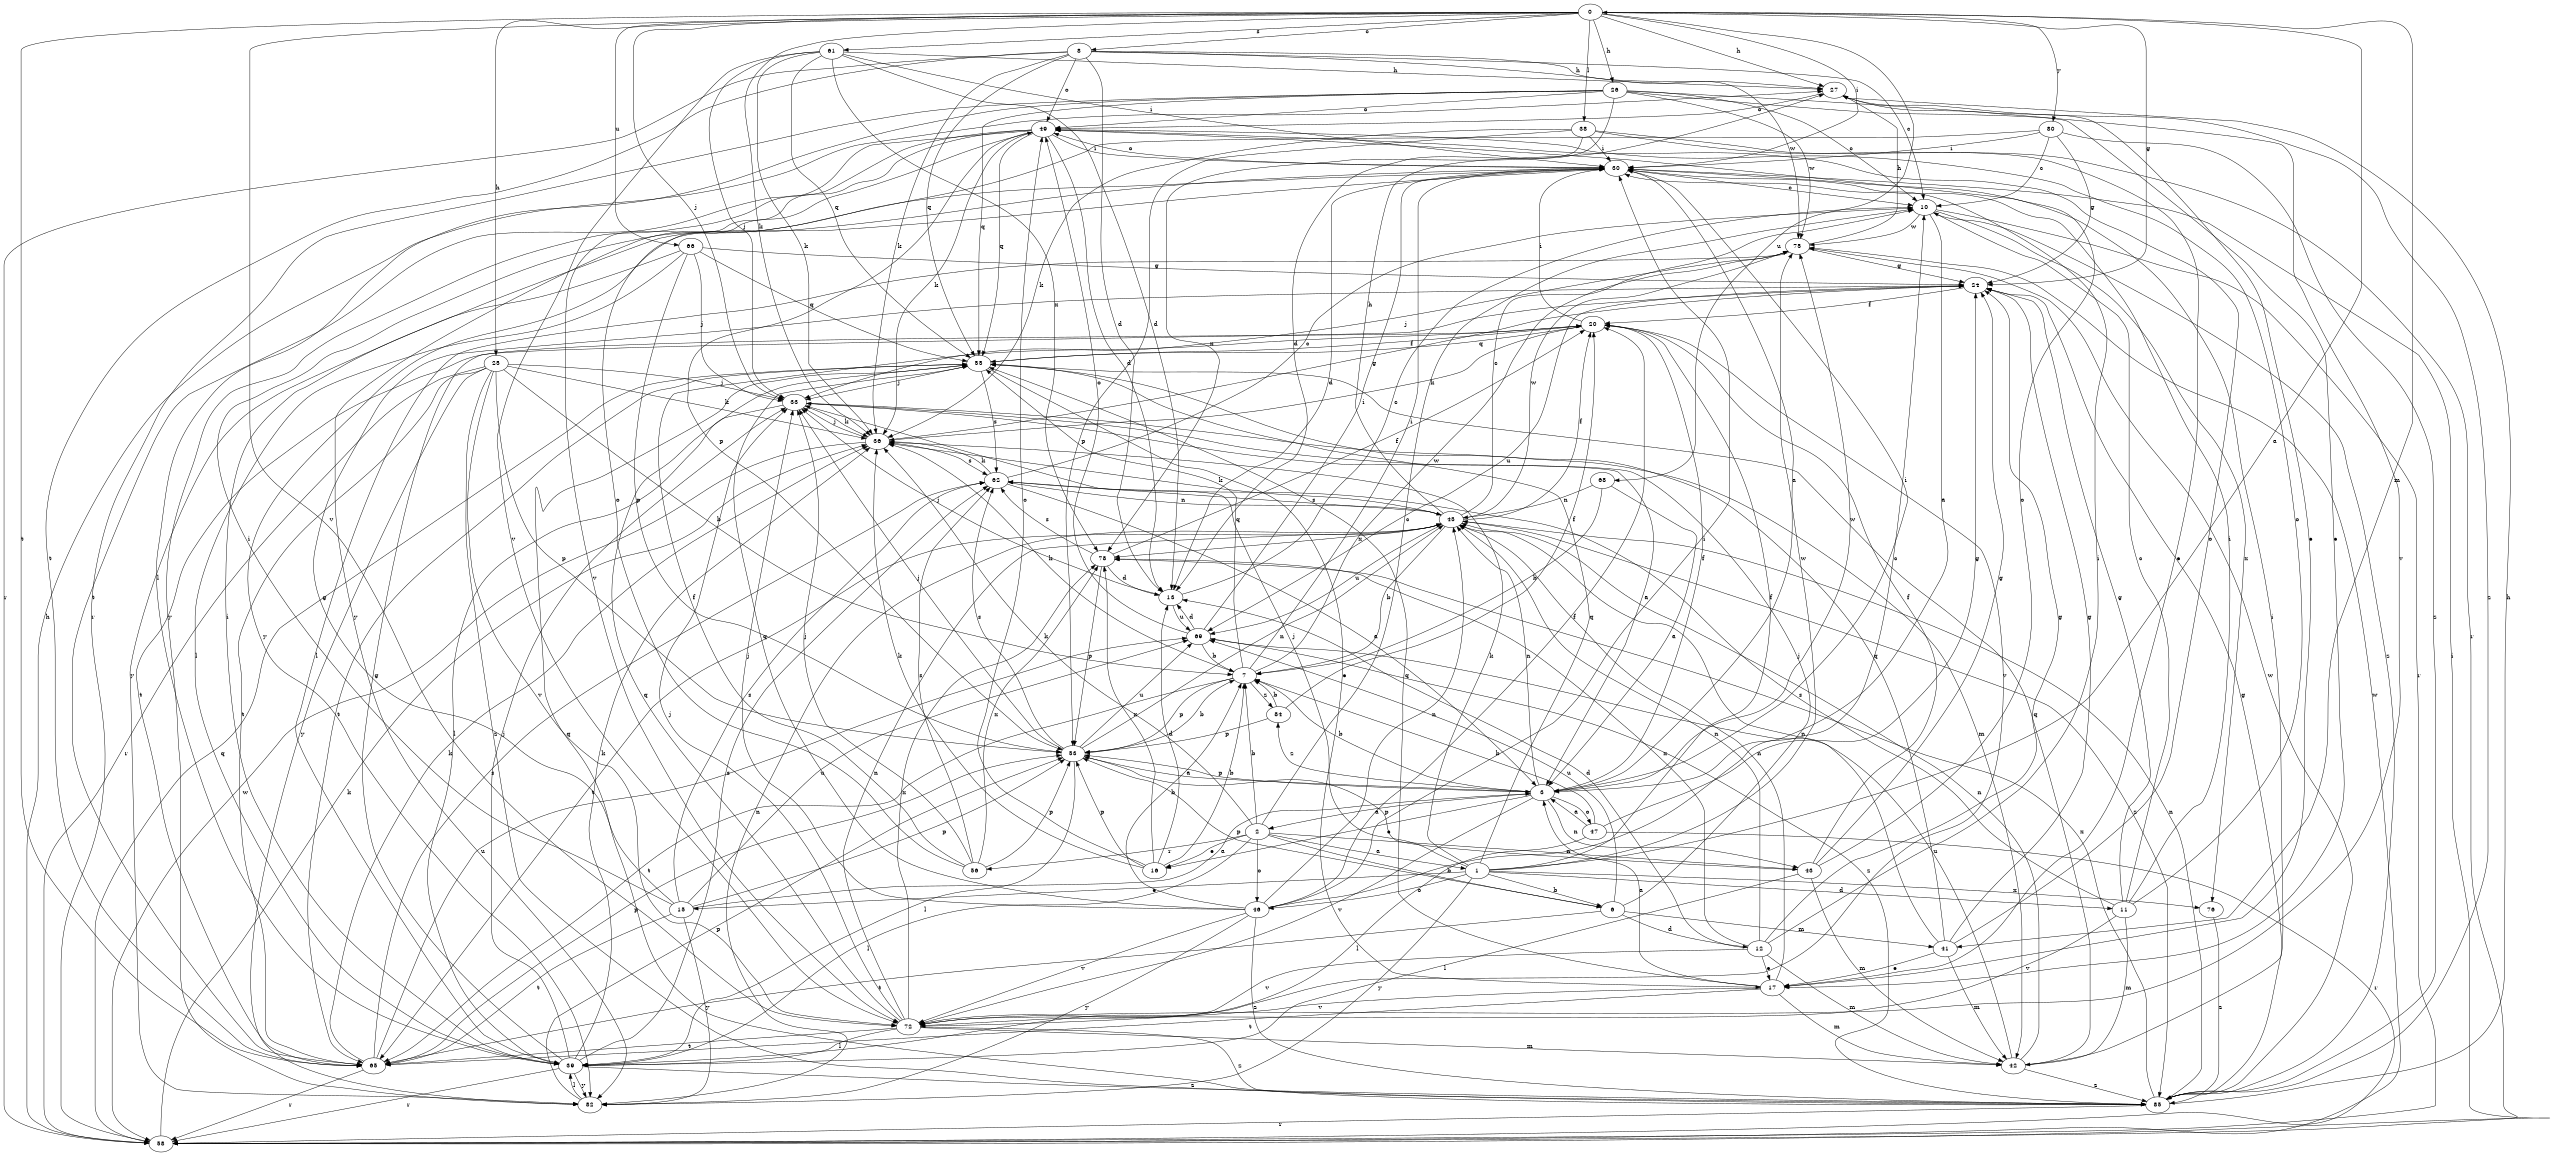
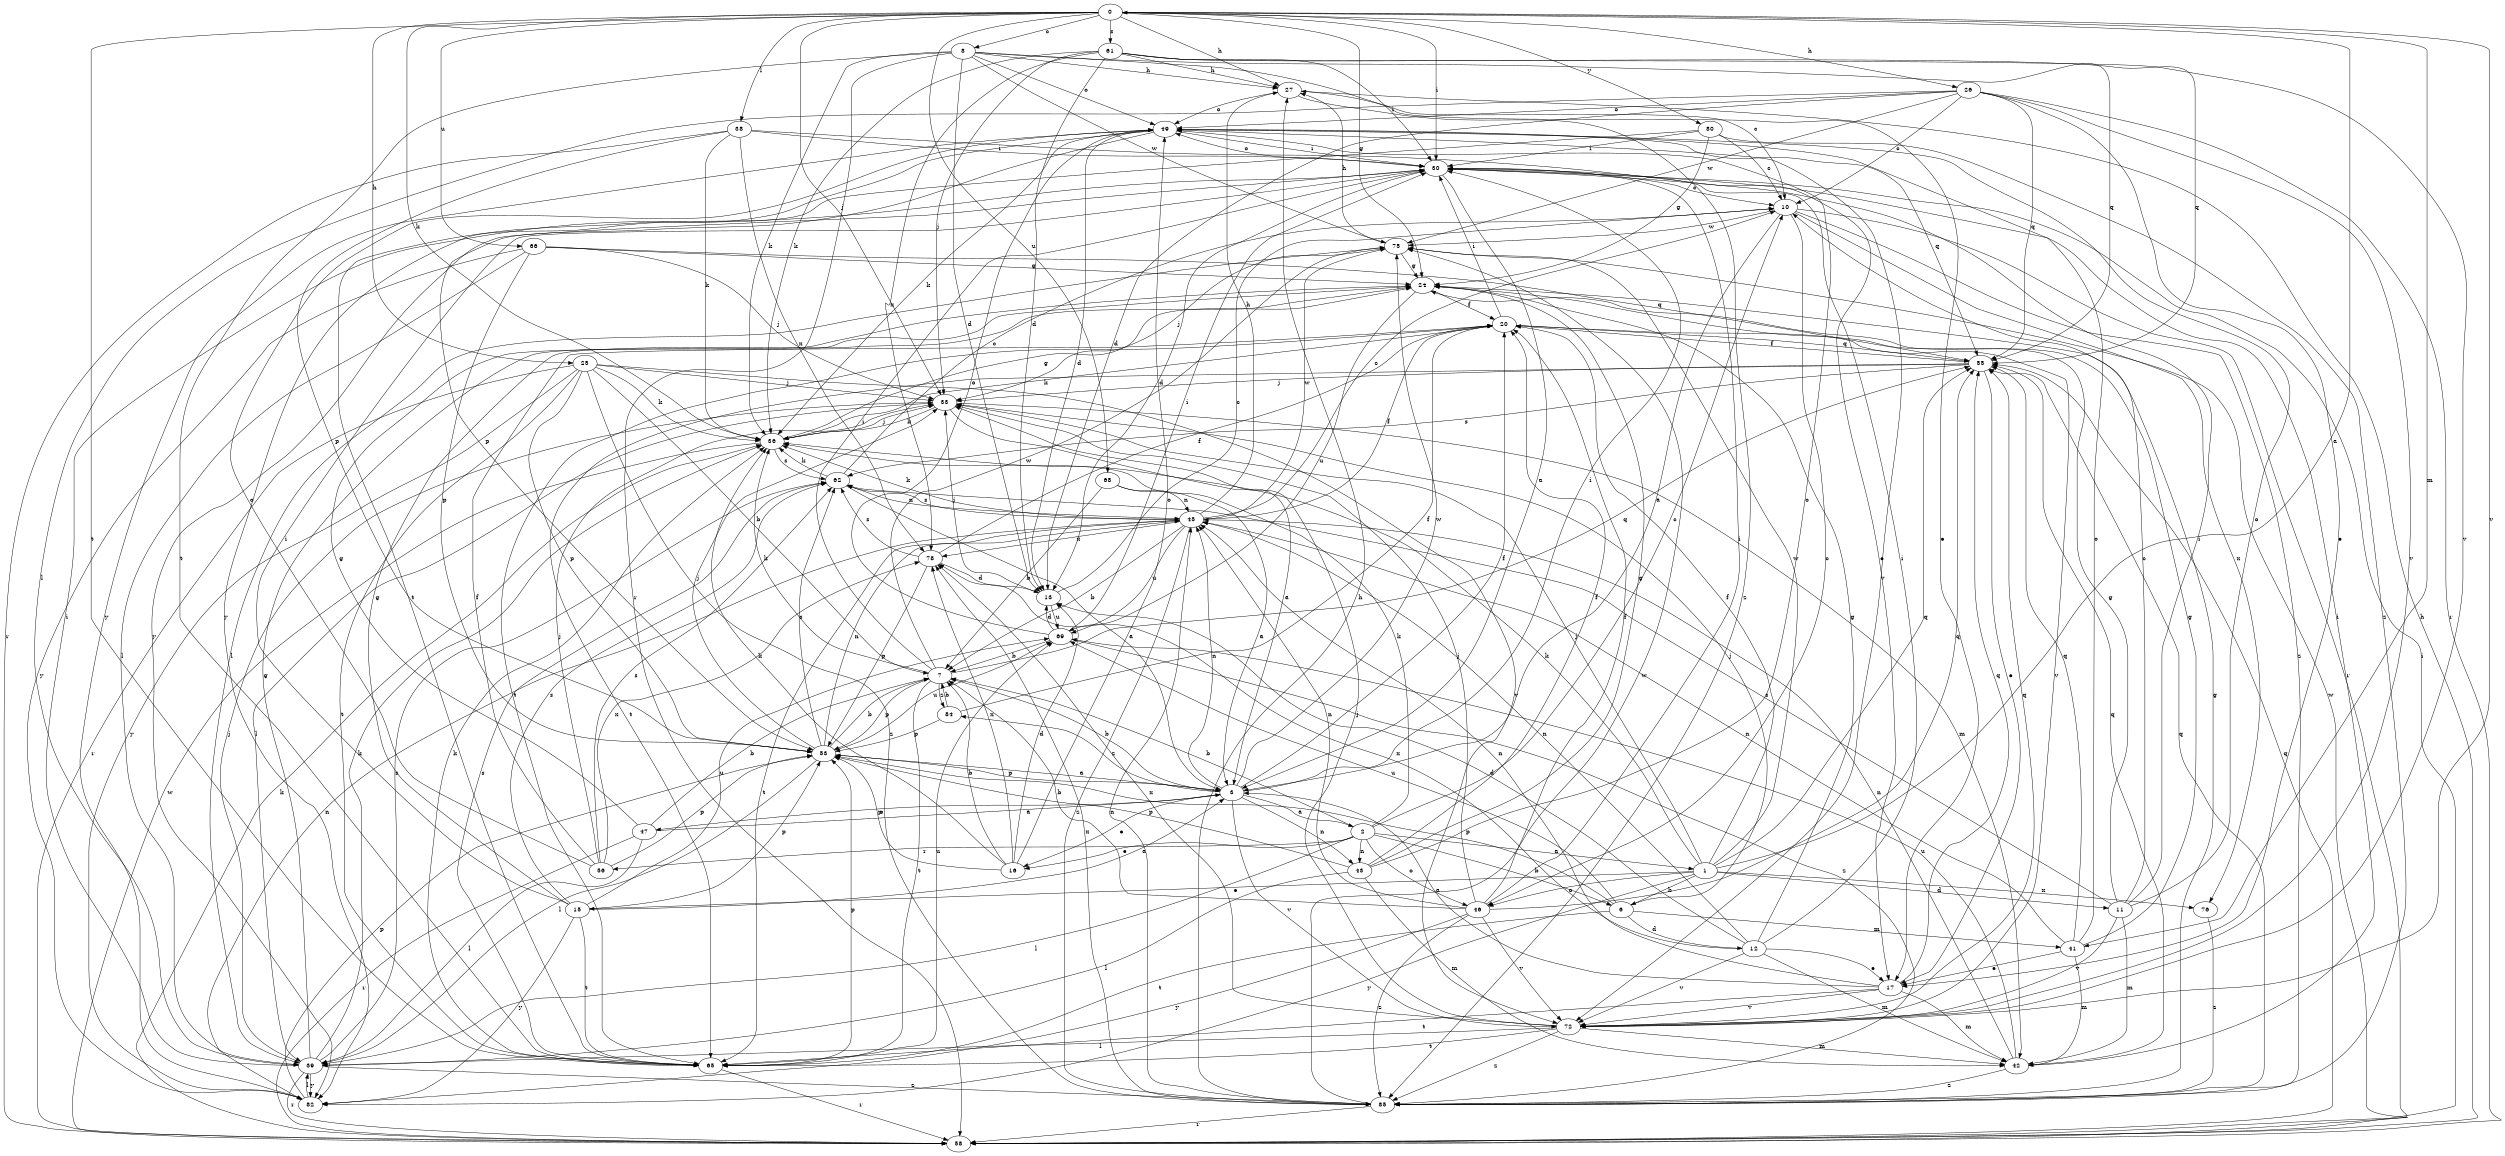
  strict digraph {
    0
    8
    24
    25
    26
    27
    30
    33
    36
    38
    41
    61
    65
    66
    68
    72
    80
    55
    75
    10
    13
    49
    58
    20
    69
    82
    7
    53
    85
    39
    17
    3
    42
    62
    78
    45
    1
    6
    11
    15
    46
    76
    12
    2
    16
    43
    56
    84
    47
    0 -> 8 [label=c]
    0 -> 24 [label=g]
    0 -> 25 [label=h]
    0 -> 26 [label=h]
    0 -> 27 [label=h]
    0 -> 30 [label=i]
    0 -> 33 [label=j]
    0 -> 36 [label=k]
    0 -> 38 [label=l]
    0 -> 41 [label=m]
    0 -> 61 [label=s]
    0 -> 65 [label=t]
    0 -> 66 [label=u]
    0 -> 68 [label=u]
    0 -> 72 [label=v]
    0 -> 80 [label=y]
    8 -> 27 [label=h]
    8 -> 36 [label=k]
    8 -> 65 [label=t]
    8 -> 55 [label=q]
    8 -> 75 [label=w]
    8 -> 10 [label=c]
    8 -> 13 [label=d]
    8 -> 49 [label=o]
    8 -> 58 [label=r]
    24 -> 20 [label=f]
    24 -> 69 [label=u]
    25 -> 33 [label=j]
    25 -> 36 [label=k]
    25 -> 65 [label=t]
    25 -> 72 [label=v]
    25 -> 58 [label=r]
    25 -> 82 [label=y]
    25 -> 7 [label=b]
    25 -> 53 [label=p]
    25 -> 85 [label=z]
    26 -> 72 [label=v]
    26 -> 55 [label=q]
    26 -> 75 [label=w]
    26 -> 10 [label=c]
    26 -> 13 [label=d]
    26 -> 49 [label=o]
    26 -> 58 [label=r]
    26 -> 39 [label=l]
    26 -> 17 [label=e]
    27 -> 49 [label=o]
    27 -> 85 [label=z]
    27 -> 17 [label=e]
    30 -> 10 [label=c]
    30 -> 13 [label=d]
    30 -> 49 [label=o]
    30 -> 82 [label=y]
    30 -> 3 [label=a]
    33 -> 36 [label=k]
    33 -> 39 [label=l]
    33 -> 3 [label=a]
    33 -> 42 [label=m]
    36 -> 24 [label=g]
    36 -> 33 [label=j]
    36 -> 58 [label=w]
    36 -> 62 [label=s]
    38 -> 30 [label=i]
    38 -> 36 [label=k]
    38 -> 58 [label=r]
    38 -> 53 [label=p]
    38 -> 17 [label=e]
    38 -> 78 [label=x]
    41 -> 24 [label=g]
    41 -> 55 [label=q]
    41 -> 49 [label=o]
    41 -> 17 [label=e]
    41 -> 42 [label=m]
    41 -> 45 [label=n]
    61 -> 27 [label=h]
    61 -> 30 [label=i]
    61 -> 33 [label=j]
    61 -> 36 [label=k]
    61 -> 72 [label=v]
    61 -> 55 [label=q]
    61 -> 13 [label=d]
    61 -> 78 [label=x]
    65 -> 36 [label=k]
    65 -> 58 [label=r]
    65 -> 69 [label=u]
    65 -> 53 [label=p]
    65 -> 62 [label=s]
    66 -> 24 [label=g]
    66 -> 33 [label=j]
    66 -> 55 [label=q]
    66 -> 82 [label=y]
    66 -> 53 [label=p]
    66 -> 39 [label=l]
    68 -> 7 [label=b]
    68 -> 3 [label=a]
    68 -> 45 [label=n]
    72 -> 33 [label=j]
    72 -> 65 [label=t]
    72 -> 55 [label=q]
    72 -> 85 [label=z]
    72 -> 39 [label=l]
    72 -> 42 [label=m]
    72 -> 78 [label=x]
-   72 -> 45 [label=n]
    80 -> 24 [label=g]
    80 -> 30 [label=i]
    80 -> 10 [label=c]
    80 -> 82 [label=y]
    80 -> 85 [label=z]
    55 -> 33 [label=j]
    55 -> 65 [label=t]
    55 -> 20 [label=f]
    55 -> 17 [label=e]
    55 -> 62 [label=s]
    75 -> 24 [label=g]
    75 -> 27 [label=h]
    75 -> 33 [label=j]
    75 -> 39 [label=l]
    10 -> 75 [label=w]
    10 -> 58 [label=r]
    10 -> 85 [label=z]
    10 -> 3 [label=a]
    10 -> 76 [label=x]
    13 -> 33 [label=j]
    13 -> 10 [label=c]
    13 -> 69 [label=u]
    49 -> 30 [label=i]
    49 -> 36 [label=k]
    49 -> 65 [label=t]
    49 -> 72 [label=v]
    49 -> 55 [label=q]
    49 -> 13 [label=d]
    49 -> 82 [label=y]
    49 -> 53 [label=p]
    58 -> 27 [label=h]
    58 -> 30 [label=i]
    58 -> 36 [label=k]
    58 -> 55 [label=q]
    58 -> 75 [label=w]
    20 -> 30 [label=i]
    20 -> 36 [label=k]
    20 -> 65 [label=t]
    20 -> 72 [label=v]
    20 -> 55 [label=q]
    69 -> 30 [label=i]
    69 -> 13 [label=d]
    69 -> 49 [label=o]
    69 -> 7 [label=b]
    69 -> 85 [label=z]
    82 -> 53 [label=p]
    82 -> 39 [label=l]
    82 -> 45 [label=n]
    7 -> 30 [label=i]
    7 -> 36 [label=k]
    7 -> 65 [label=t]
    7 -> 55 [label=q]
    7 -> 75 [label=w]
    7 -> 53 [label=p]
    7 -> 84 [label=z]
    53 -> 33 [label=j]
    53 -> 69 [label=u]
    53 -> 7 [label=b]
    53 -> 39 [label=l]
    53 -> 3 [label=a]
    53 -> 62 [label=s]
    53 -> 45 [label=n]
    85 -> 24 [label=g]
    85 -> 27 [label=h]
    85 -> 55 [label=q]
    85 -> 75 [label=w]
    85 -> 58 [label=r]
    85 -> 78 [label=x]
    85 -> 45 [label=n]
    39 -> 24 [label=g]
    39 -> 30 [label=i]
    39 -> 33 [label=j]
    39 -> 36 [label=k]
    39 -> 58 [label=r]
    39 -> 82 [label=y]
    39 -> 85 [label=z]
    39 -> 62 [label=s]
    17 -> 65 [label=t]
    17 -> 72 [label=v]
    17 -> 55 [label=q]
    17 -> 3 [label=a]
    17 -> 42 [label=m]
    17 -> 45 [label=n]
    3 -> 30 [label=i]
    3 -> 72 [label=v]
    3 -> 75 [label=w]
    3 -> 20 [label=f]
    3 -> 7 [label=b]
    3 -> 53 [label=p]
    3 -> 45 [label=n]
    3 -> 2 [label=a]
    3 -> 16 [label=e]
    3 -> 43 [label=n]
    3 -> 84 [label=z]
    3 -> 47 [label=o]
    42 -> 30 [label=i]
    42 -> 55 [label=q]
    42 -> 69 [label=u]
    42 -> 85 [label=z]
    42 -> 45 [label=n]
    62 -> 36 [label=k]
    62 -> 10 [label=c]
    62 -> 3 [label=a]
    62 -> 45 [label=n]
    78 -> 13 [label=d]
    78 -> 20 [label=f]
    78 -> 53 [label=p]
    78 -> 62 [label=s]
    45 -> 27 [label=h]
    45 -> 36 [label=k]
    45 -> 65 [label=t]
    45 -> 75 [label=w]
    45 -> 10 [label=c]
    45 -> 20 [label=f]
    45 -> 69 [label=u]
    45 -> 7 [label=b]
    45 -> 85 [label=z]
    45 -> 62 [label=s]
    45 -> 78 [label=x]
    1 -> 0 [label=a]
    1 -> 33 [label=j]
    1 -> 36 [label=k]
    1 -> 55 [label=q]
    1 -> 75 [label=w]
    1 -> 20 [label=f]
    1 -> 82 [label=y]
    1 -> 6 [label=b]
    1 -> 11 [label=d]
    1 -> 15 [label=e]
    1 -> 46 [label=o]
    1 -> 76 [label=x]
    6 -> 33 [label=j]
    6 -> 41 [label=m]
    6 -> 65 [label=t]
    6 -> 69 [label=u]
    6 -> 53 [label=p]
    6 -> 12 [label=d]
    11 -> 24 [label=g]
    11 -> 30 [label=i]
    11 -> 72 [label=v]
    11 -> 10 [label=c]
    11 -> 49 [label=o]
    11 -> 42 [label=m]
    11 -> 62 [label=s]
    15 -> 24 [label=g]
    15 -> 30 [label=i]
    15 -> 65 [label=t]
    15 -> 69 [label=u]
    15 -> 82 [label=y]
    15 -> 53 [label=p]
    15 -> 3 [label=a]
    15 -> 62 [label=s]
    46 -> 30 [label=i]
    46 -> 33 [label=j]
    46 -> 72 [label=v]
    46 -> 55 [label=q]
-   46 -> 10 [label=c]
+   10 -> 46 [label=c]
    46 -> 20 [label=f]
    46 -> 82 [label=y]
    46 -> 7 [label=b]
    46 -> 85 [label=z]
    46 -> 45 [label=n]
    76 -> 85 [label=z]
    12 -> 24 [label=g]
    12 -> 30 [label=i]
    12 -> 72 [label=v]
    12 -> 13 [label=d]
    12 -> 17 [label=e]
    12 -> 42 [label=m]
    12 -> 78 [label=x]
    12 -> 45 [label=n]
    2 -> 36 [label=k]
    2 -> 10 [label=c]
    2 -> 7 [label=b]
    2 -> 39 [label=l]
    2 -> 1 [label=a]
    2 -> 6 [label=b]
    2 -> 46 [label=o]
    2 -> 16 [label=e]
    2 -> 43 [label=n]
    2 -> 56 [label=r]
    16 -> 36 [label=k]
    16 -> 13 [label=d]
    16 -> 49 [label=o]
    16 -> 7 [label=b]
    16 -> 53 [label=p]
    16 -> 78 [label=x]
    43 -> 24 [label=g]
    43 -> 49 [label=o]
    43 -> 20 [label=f]
    43 -> 53 [label=p]
    43 -> 39 [label=l]
    43 -> 42 [label=m]
    56 -> 33 [label=j]
    56 -> 49 [label=o]
    56 -> 20 [label=f]
    56 -> 53 [label=p]
    56 -> 62 [label=s]
    56 -> 78 [label=x]
    84 -> 20 [label=f]
    84 -> 7 [label=b]
    84 -> 53 [label=p]
    47 -> 24 [label=g]
    47 -> 58 [label=r]
    47 -> 7 [label=b]
    47 -> 39 [label=l]
    47 -> 3 [label=a]
  }
